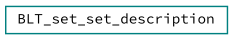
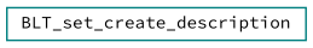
  digraph {
    rankdir=LR
    fontname="Source Code Pro"
-   n1 [color=teal fillcolor=white fontname="Source Code Pro" fontsize=10 height=0.2 label=BLT_set_set_description shape=record style=filled width=0.4]
+   n1 [color=teal fillcolor=white fontname="Source Code Pro" fontsize=10 height=0.2 label=BLT_set_create_description shape=record style=filled width=0.4]
  }
